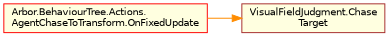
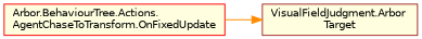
  digraph {
    rankdir=RL
    node [fillcolor=lightyellow fontname=Helvetica fontsize=10 shape=box style=filled]
-   n1 [color=brown fontcolor=black height=0.2 label="VisualFieldJudgment.Chase\lTarget" width=0.4]
+   n1 [color=brown fontcolor=black height=0.2 label="VisualFieldJudgment.Arbor\lTarget" width=0.4]
    n2 [color=red height=0.2 label="Arbor.BehaviourTree.Actions.\lAgentChaseToTransform.OnFixedUpdate" width=0.4]
    n1 -> n2 [color=darkorange dir=back fontname=Helvetica fontsize=10 labelfontname=Helvetica labelfontsize=10 style=solid]
  }
